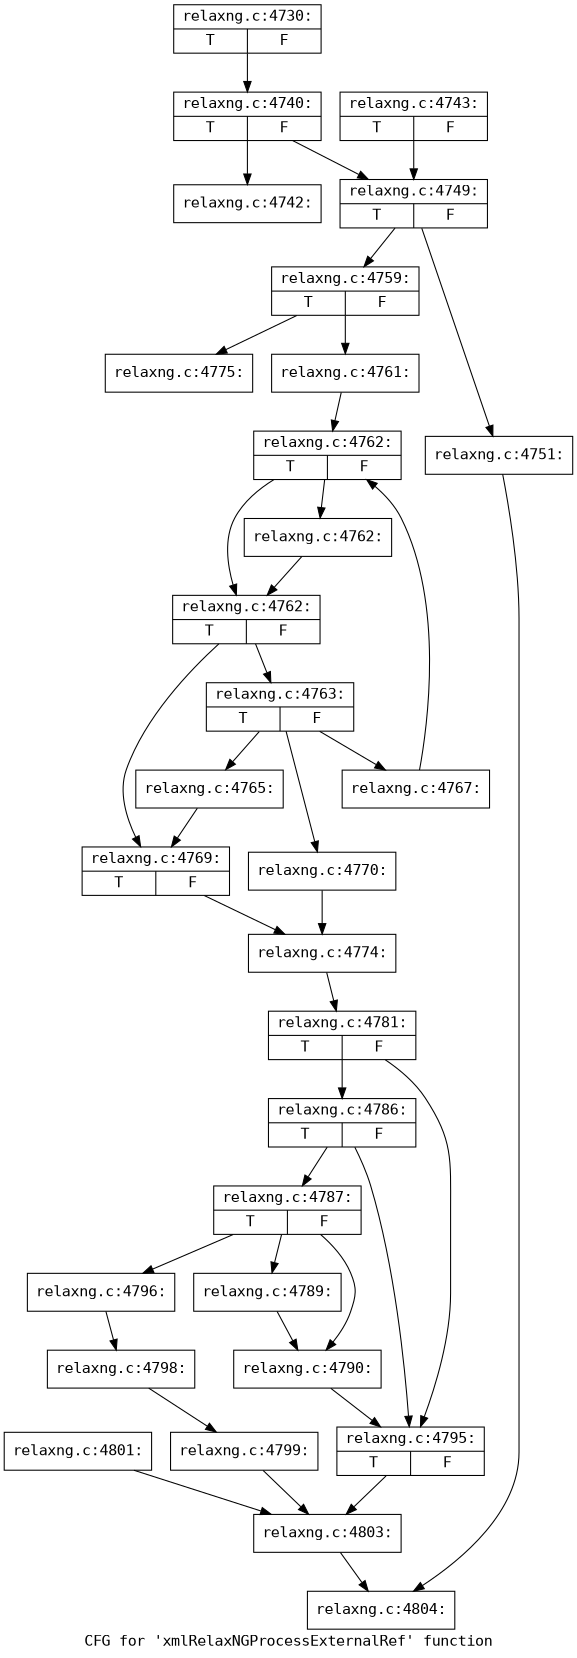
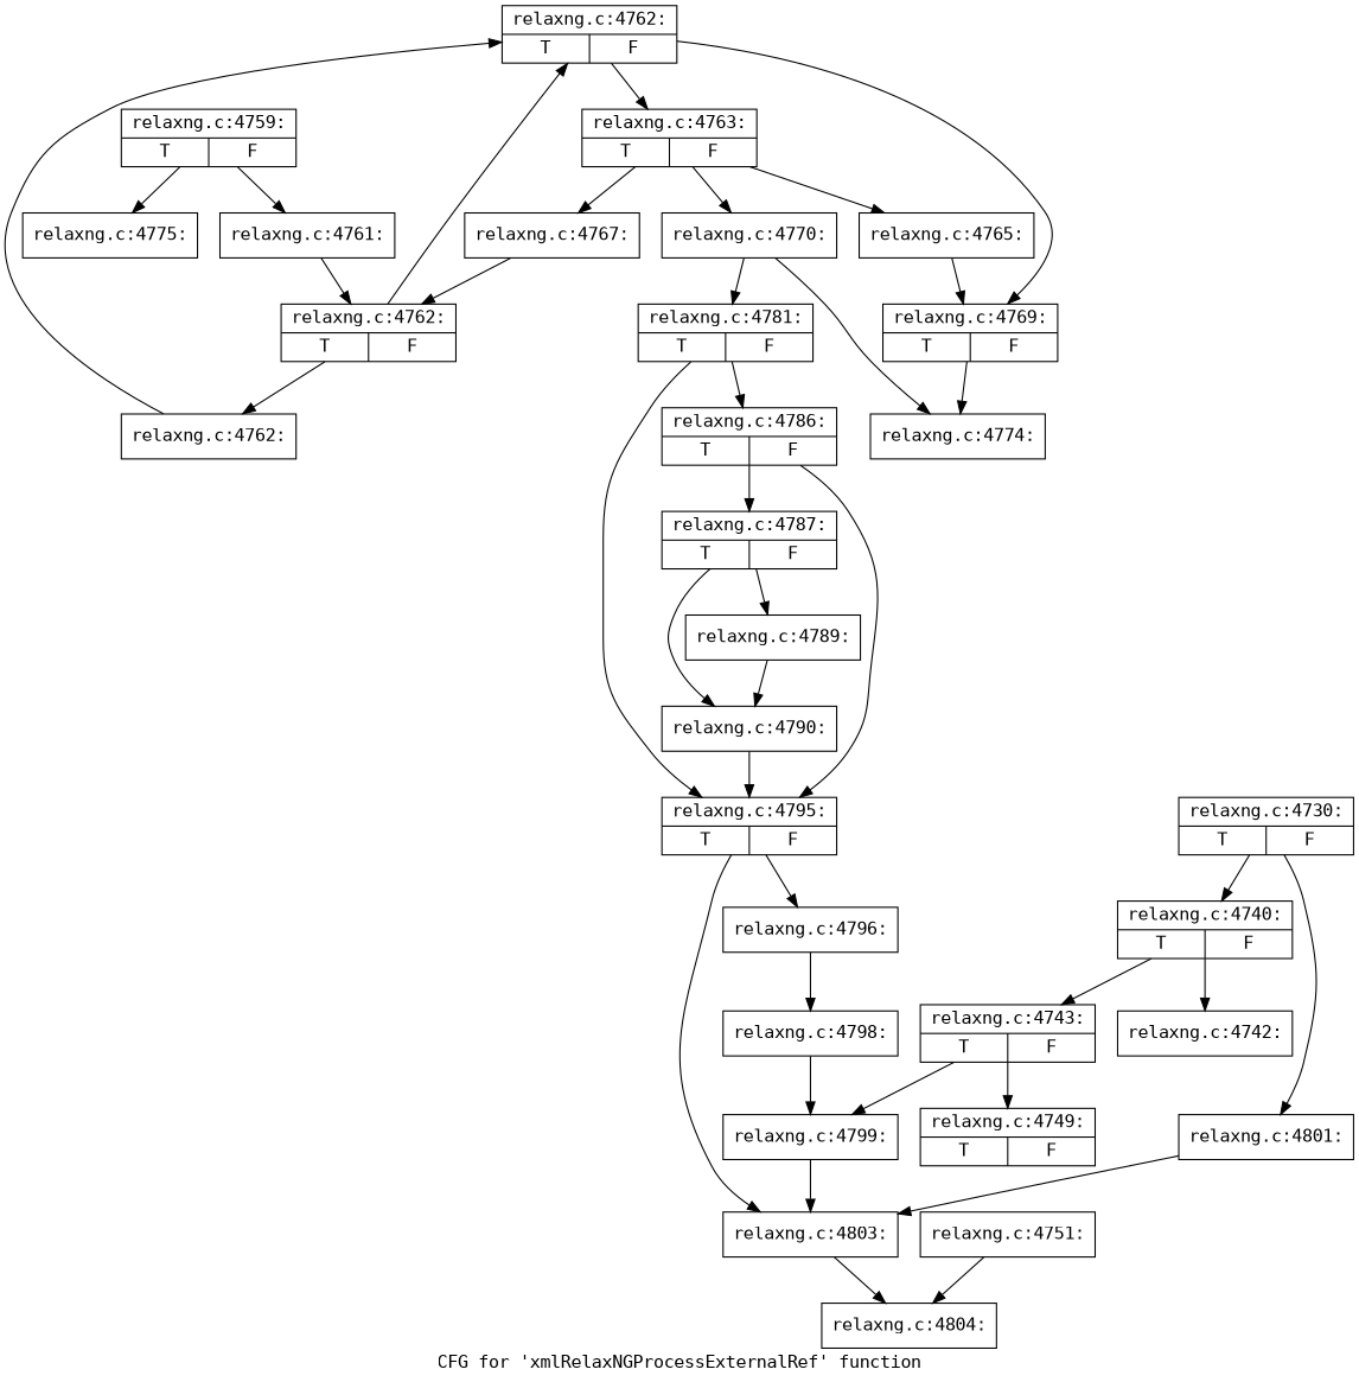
  digraph {
    fontname="DejaVu Sans Mono"
    label="CFG for 'xmlRelaxNGProcessExternalRef' function"
    node [fontname="DejaVu Sans Mono" shape=record]
    edge [fontname="DejaVu Sans Mono"]
    n1 [label="{relaxng.c:4730:|{<s0>T|<s1>F}}"]
    n2 [label="{relaxng.c:4740:|{<s0>T|<s1>F}}"]
    n3 [label="{relaxng.c:4801:}"]
    n4 [label="{relaxng.c:4742:}"]
    n5 [label="{relaxng.c:4743:|{<s0>T|<s1>F}}"]
    n6 [label="{relaxng.c:4803:}"]
    n7 [label="{relaxng.c:4749:|{<s0>T|<s1>F}}"]
    n8 [label="{relaxng.c:4799:}"]
    n9 [label="{relaxng.c:4804:}"]
    n10 [label="{relaxng.c:4751:}"]
    n11 [label="{relaxng.c:4759:|{<s0>T|<s1>F}}"]
    n12 [label="{relaxng.c:4761:}"]
    n13 [label="{relaxng.c:4775:}"]
    n14 [label="{relaxng.c:4762:|{<s0>T|<s1>F}}"]
    n15 [label="{relaxng.c:4762:}"]
    n16 [label="{relaxng.c:4762:|{<s0>T|<s1>F}}"]
    n17 [label="{relaxng.c:4781:|{<s0>T|<s1>F}}"]
    n18 [label="{relaxng.c:4786:|{<s0>T|<s1>F}}"]
    n19 [label="{relaxng.c:4795:|{<s0>T|<s1>F}}"]
    n20 [label="{relaxng.c:4763:|{<s0>T|<s1>F}}"]
    n21 [label="{relaxng.c:4769:|{<s0>T|<s1>F}}"]
    n22 [label="{relaxng.c:4765:}"]
    n23 [label="{relaxng.c:4767:}"]
    n24 [label="{relaxng.c:4770:}"]
    n25 [label="{relaxng.c:4774:}"]
    n26 [label="{relaxng.c:4787:|{<s0>T|<s1>F}}"]
    n27 [label="{relaxng.c:4796:}"]
    n28 [label="{relaxng.c:4789:}"]
    n29 [label="{relaxng.c:4790:}"]
    n30 [label="{relaxng.c:4798:}"]
    n1 -> n2
+   n1 -> n3
    n2 -> n4
-   n2 -> n7
+   n2 -> n5
    n3 -> n6
    n5 -> n7
+   n5 -> n8
    n6 -> n9
-   n7 -> n10
-   n7 -> n11
    n8 -> n6
    n10 -> n9
    n11 -> n12
    n11 -> n13
    n12 -> n14
    n14 -> n15
    n14 -> n16
    n15 -> n16
    n16 -> n20
    n16 -> n21
    n17 -> n18
    n17 -> n19
    n18 -> n19
    n18 -> n26
    n19 -> n6
-   n26 -> n27
+   n19 -> n27
    n20 -> n22
    n20 -> n23
    n20 -> n24
    n21 -> n25
    n22 -> n21
    n23 -> n14
    n24 -> n25
-   n25 -> n17
+   n24 -> n17
    n26 -> n28
    n26 -> n29
    n27 -> n30
    n28 -> n29
    n29 -> n19
    n30 -> n8
  }
